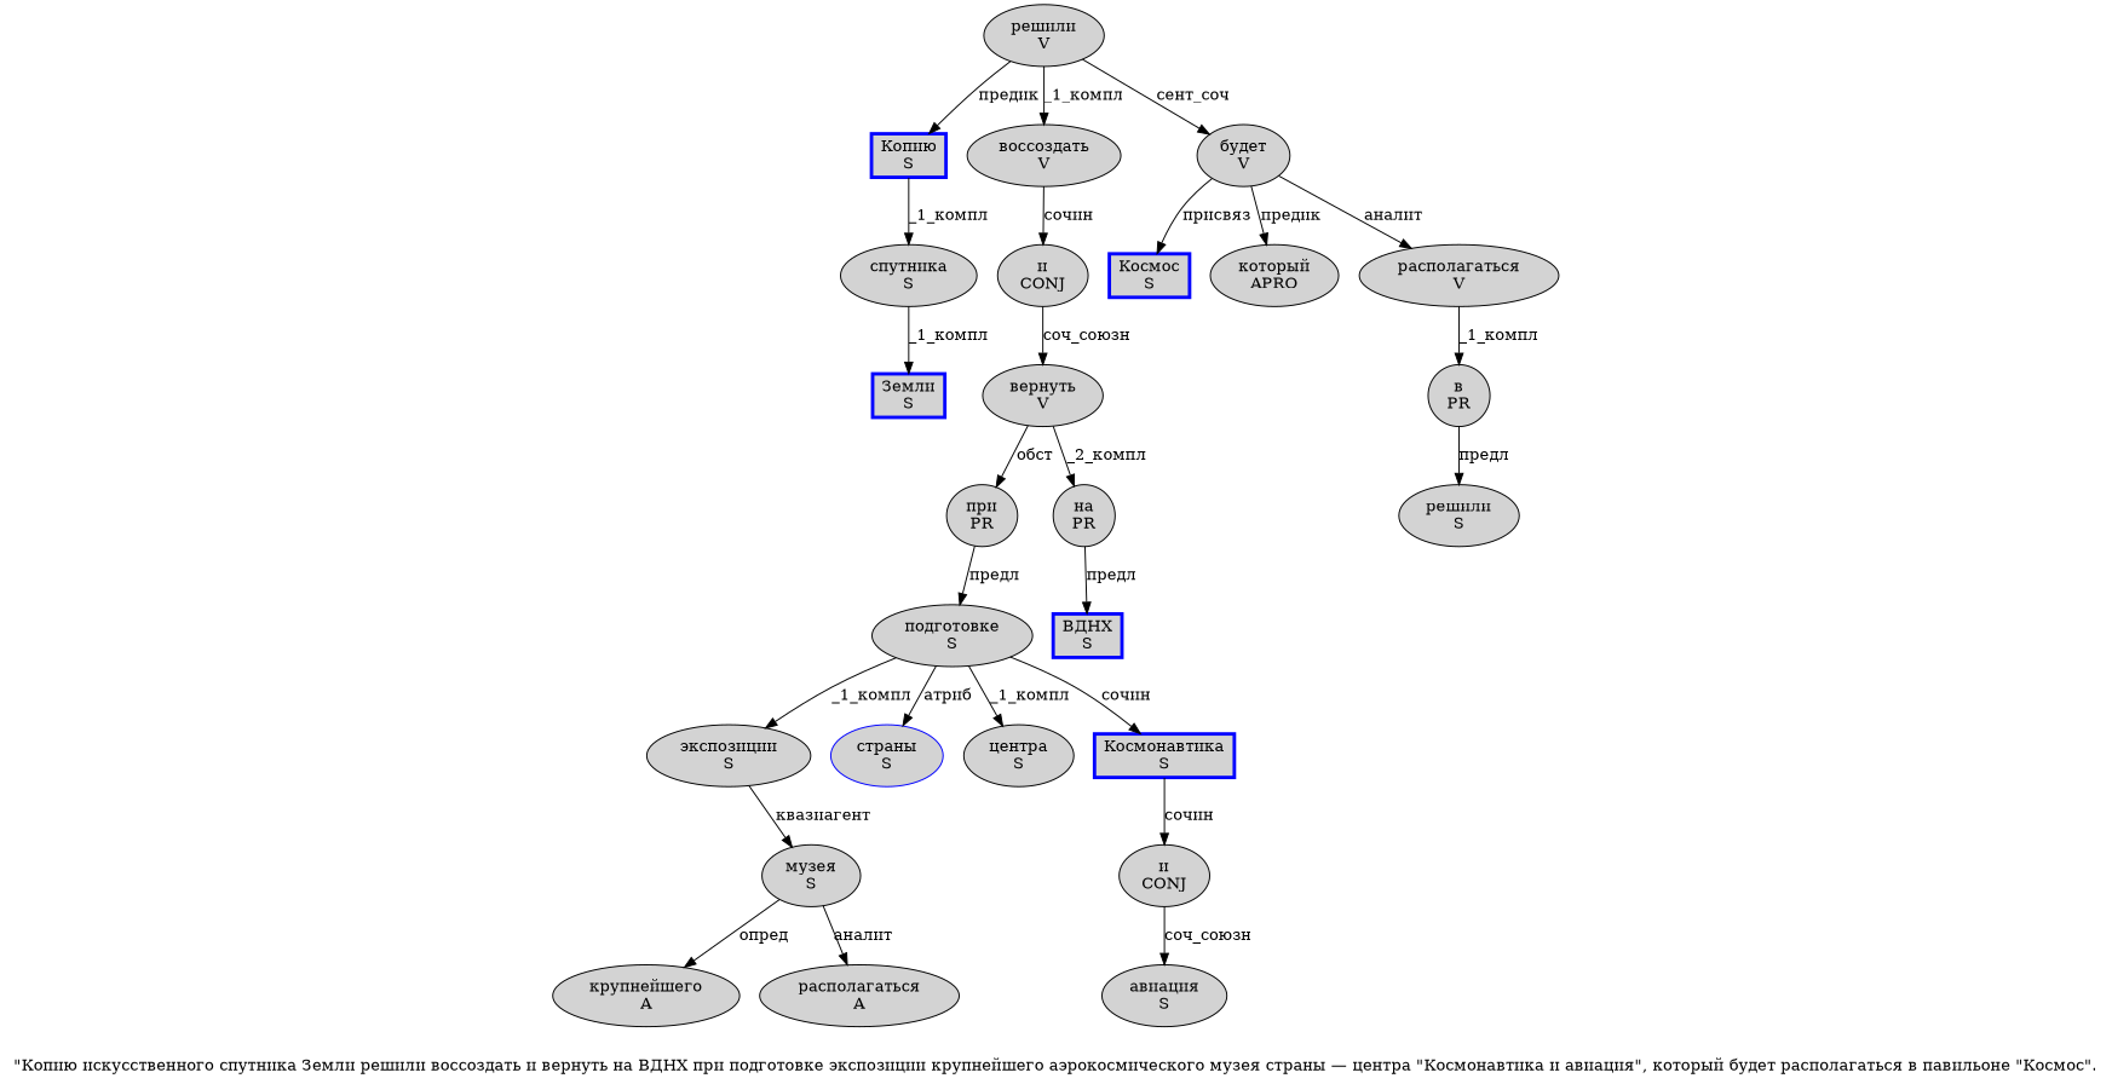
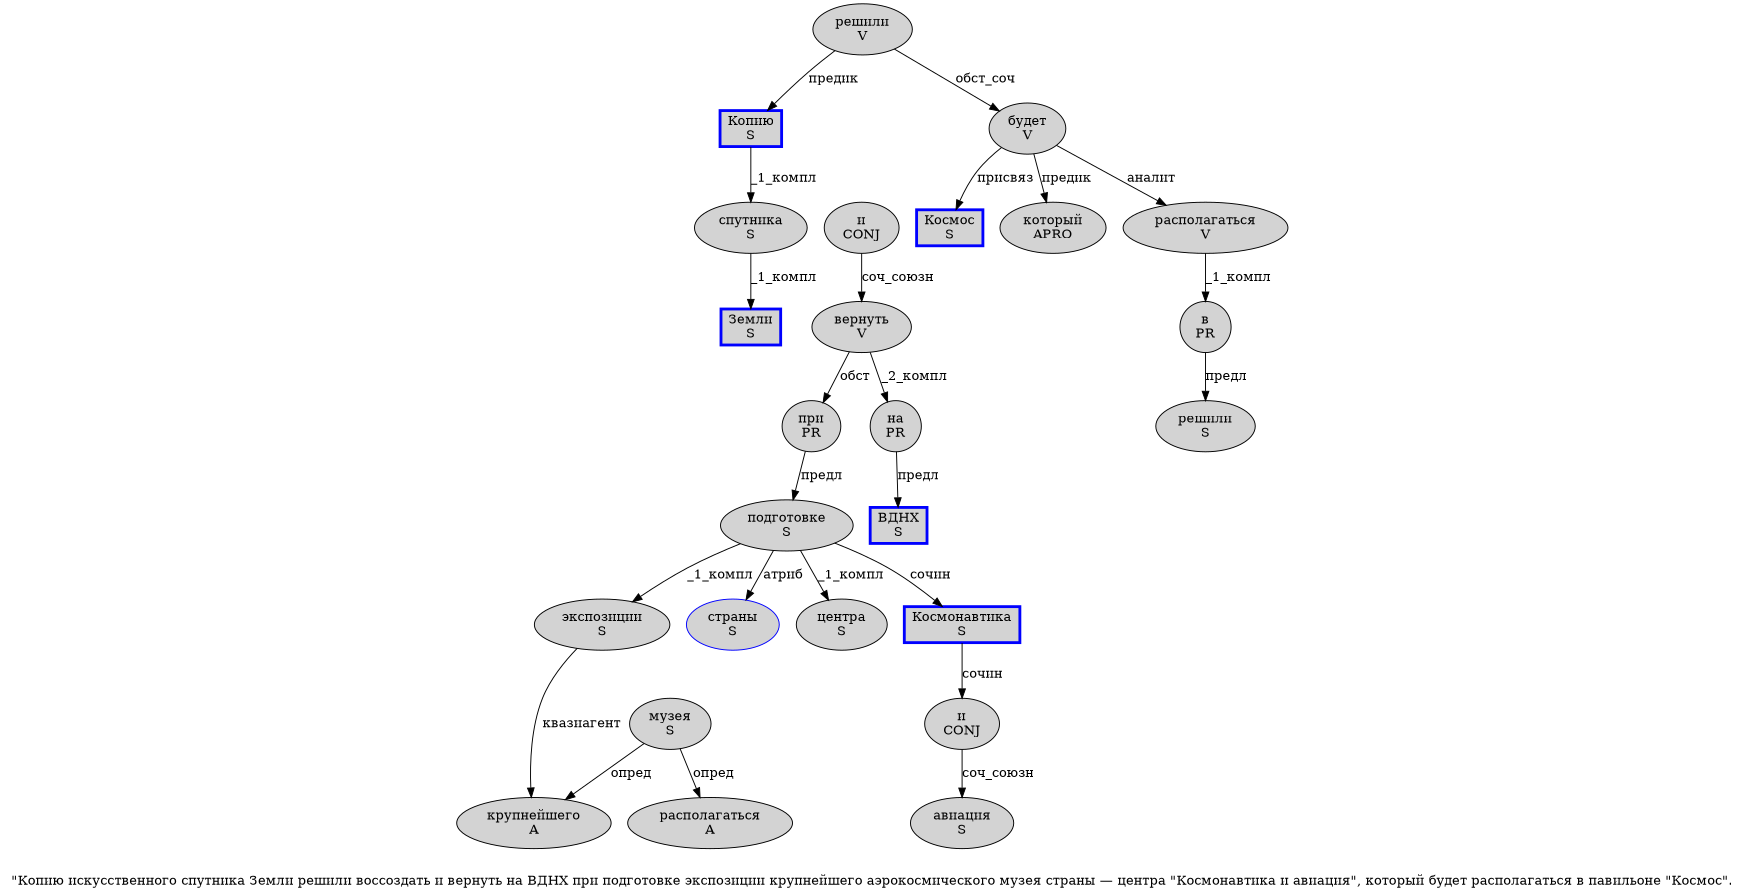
  digraph {
    label="\"Копию искусственного спутника Земли решили воссоздать и вернуть на ВДНХ при подготовке экспозиции крупнейшего аэрокосмического музея страны — центра \"Космонавтика и авиация\", который будет располагаться в павильоне \"Космос\"."
    node [fillcolor=lightgray penwidth=1 shape=ellipse style=filled]
    n1 [color=blue label="Копию\nS" penwidth=3 shape=box]
    n2 [label="спутника\nS"]
    n3 [color=blue label="Земли\nS" penwidth=3 shape=box]
    n4 [label="решили\nV"]
-   n5 [label="воссоздать\nV"]
    n6 [label="будет\nV"]
    n7 [label="и\nCONJ"]
    n8 [label="который\nAPRO"]
    n9 [label="располагаться\nV"]
    n10 [color=blue label="Космос\nS" penwidth=3 shape=box]
    n11 [label="вернуть\nV"]
    n12 [label="на\nPR"]
    n13 [label="при\nPR"]
    n14 [color=blue label="ВДНХ\nS" penwidth=3 shape=box]
    n15 [label="подготовке\nS"]
    n16 [label="экспозиции\nS"]
    n17 [color=blue label="страны\nS"]
    n18 [label="центра\nS"]
    n19 [color=blue label="Космонавтика\nS" penwidth=3 shape=box]
    n20 [label="музея\nS"]
    n21 [label="и\nCONJ"]
    n22 [label="крупнейшего\nA"]
    n23 [label="располагаться\nA"]
    n24 [label="авиация\nS"]
    n25 [label="в\nPR"]
    n26 [label="решили\nS"]
    n1 -> n2 [label="_1_компл"]
    n2 -> n3 [label="_1_компл"]
    n4 -> n1 [label="предик"]
-   n4 -> n5 [label="_1_компл"]
-   n4 -> n6 [label="сент_соч"]
-   n5 -> n7 [label="сочин"]
+   n4 -> n6 [label="обст_соч"]
    n6 -> n8 [label="предик"]
    n6 -> n9 [label="аналит"]
    n6 -> n10 [label="присвяз"]
    n7 -> n11 [label="соч_союзн"]
    n9 -> n25 [label="_1_компл"]
    n11 -> n12 [label="_2_компл"]
    n11 -> n13 [label="обст"]
    n12 -> n14 [label="предл"]
    n13 -> n15 [label="предл"]
    n15 -> n16 [label="_1_компл"]
    n15 -> n17 [label="атриб"]
    n15 -> n18 [label="_1_компл"]
    n15 -> n19 [label="сочин"]
-   n16 -> n20 [label="квазиагент"]
+   n16 -> n22 [label="квазиагент"]
    n19 -> n21 [label="сочин"]
    n20 -> n22 [label="опред"]
-   n20 -> n23 [label="аналит"]
+   n20 -> n23 [label="опред"]
    n21 -> n24 [label="соч_союзн"]
    n25 -> n26 [label="предл"]
  }
